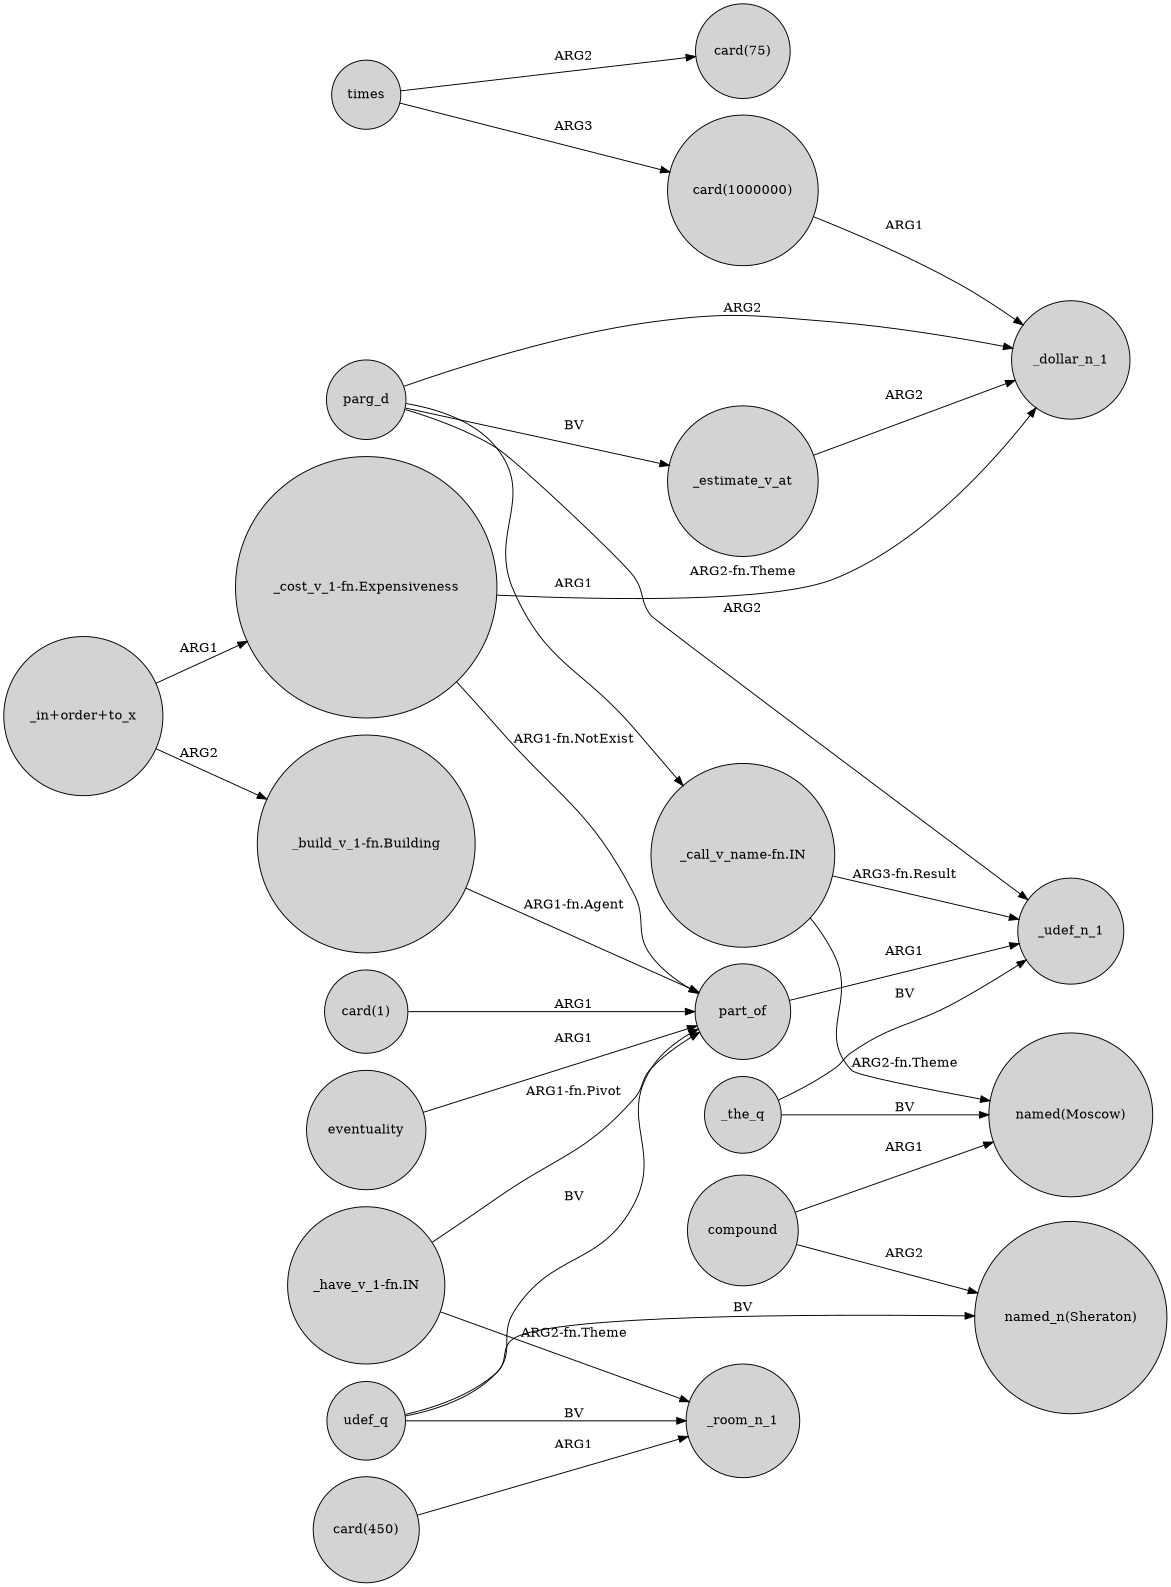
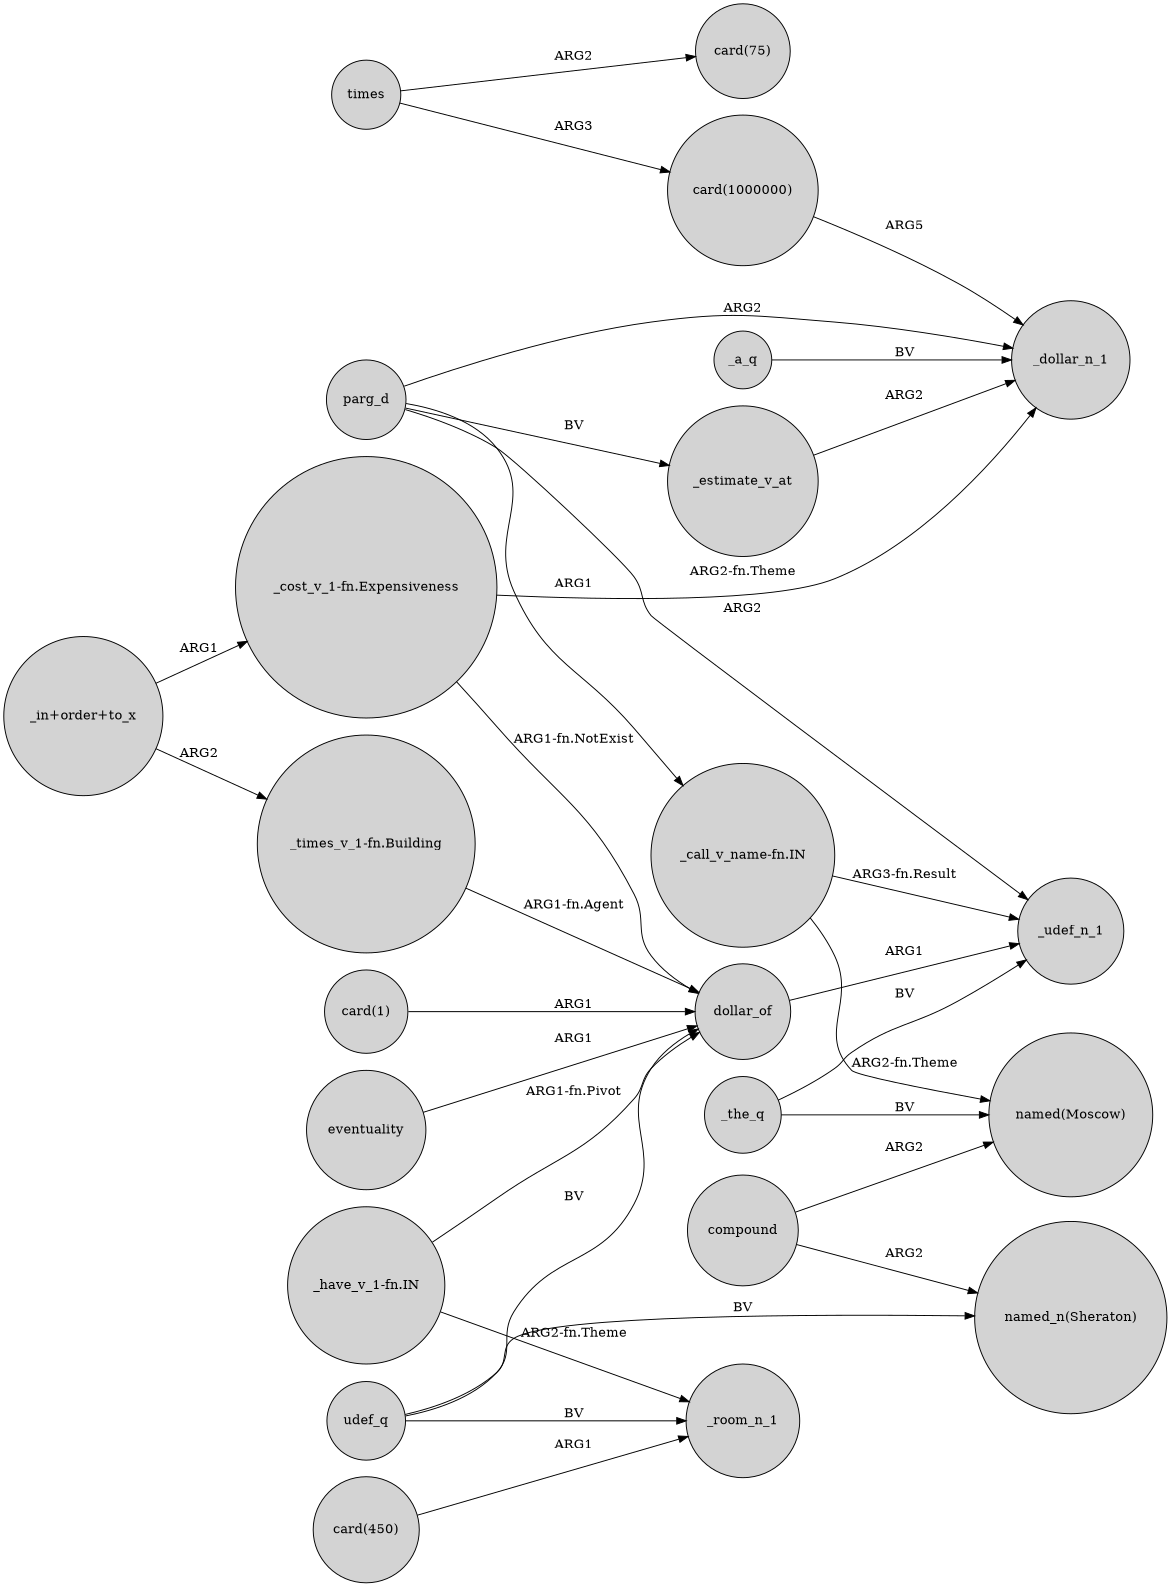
  digraph {
    rankdir=LR
    node [shape=circle style=filled]
    "card(1000000)"
    _dollar_n_1
    parg_d
    n4 [label=_udef_n_1]
    "_call_v_name-fn.IN"
    _estimate_v_at
    "named(Moscow)"
-   part_of
+   part_of [label=dollar_of]
    udef_q
    _room_n_1
    "named_n(Sheraton)"
    "_cost_v_1-fn.Expensiveness"
    "_in+order+to_x"
-   "_build_v_1-fn.Building"
+   "_build_v_1-fn.Building" [label="_times_v_1-fn.Building"]
    "_have_v_1-fn.IN"
+   _a_q
    times
    "card(75)"
    compound
    "card(1)"
    _the_q
    "card(450)"
    eventuality
-   "card(1000000)" -> _dollar_n_1 [label=ARG1]
+   "card(1000000)" -> _dollar_n_1 [label=ARG5]
    parg_d -> _dollar_n_1 [label=ARG2]
    parg_d -> n4 [label=ARG2]
    parg_d -> "_call_v_name-fn.IN" [label=ARG1]
    parg_d -> _estimate_v_at [label=BV]
    "_call_v_name-fn.IN" -> n4 [label="ARG3-fn.Result"]
    "_call_v_name-fn.IN" -> "named(Moscow)" [label="ARG2-fn.Theme"]
    _estimate_v_at -> _dollar_n_1 [label=ARG2]
    part_of -> n4 [label=ARG1]
    udef_q -> part_of [label=BV]
    udef_q -> _room_n_1 [label=BV]
    udef_q -> "named_n(Sheraton)" [label=BV]
    "_cost_v_1-fn.Expensiveness" -> _dollar_n_1 [label="ARG2-fn.Theme"]
    "_cost_v_1-fn.Expensiveness" -> part_of [label="ARG1-fn.NotExist"]
    "_in+order+to_x" -> "_cost_v_1-fn.Expensiveness" [label=ARG1]
    "_in+order+to_x" -> "_build_v_1-fn.Building" [label=ARG2]
    "_build_v_1-fn.Building" -> part_of [label="ARG1-fn.Agent"]
    "_have_v_1-fn.IN" -> part_of [label="ARG1-fn.Pivot"]
    "_have_v_1-fn.IN" -> _room_n_1 [label="ARG2-fn.Theme"]
+   _a_q -> _dollar_n_1 [label=BV]
    times -> "card(1000000)" [label=ARG3]
    times -> "card(75)" [label=ARG2]
-   compound -> "named(Moscow)" [label=ARG1]
+   compound -> "named(Moscow)" [label=ARG2]
    compound -> "named_n(Sheraton)" [label=ARG2]
    "card(1)" -> part_of [label=ARG1]
    _the_q -> n4 [label=BV]
    _the_q -> "named(Moscow)" [label=BV]
    "card(450)" -> _room_n_1 [label=ARG1]
    eventuality -> part_of [label=ARG1]
  }
